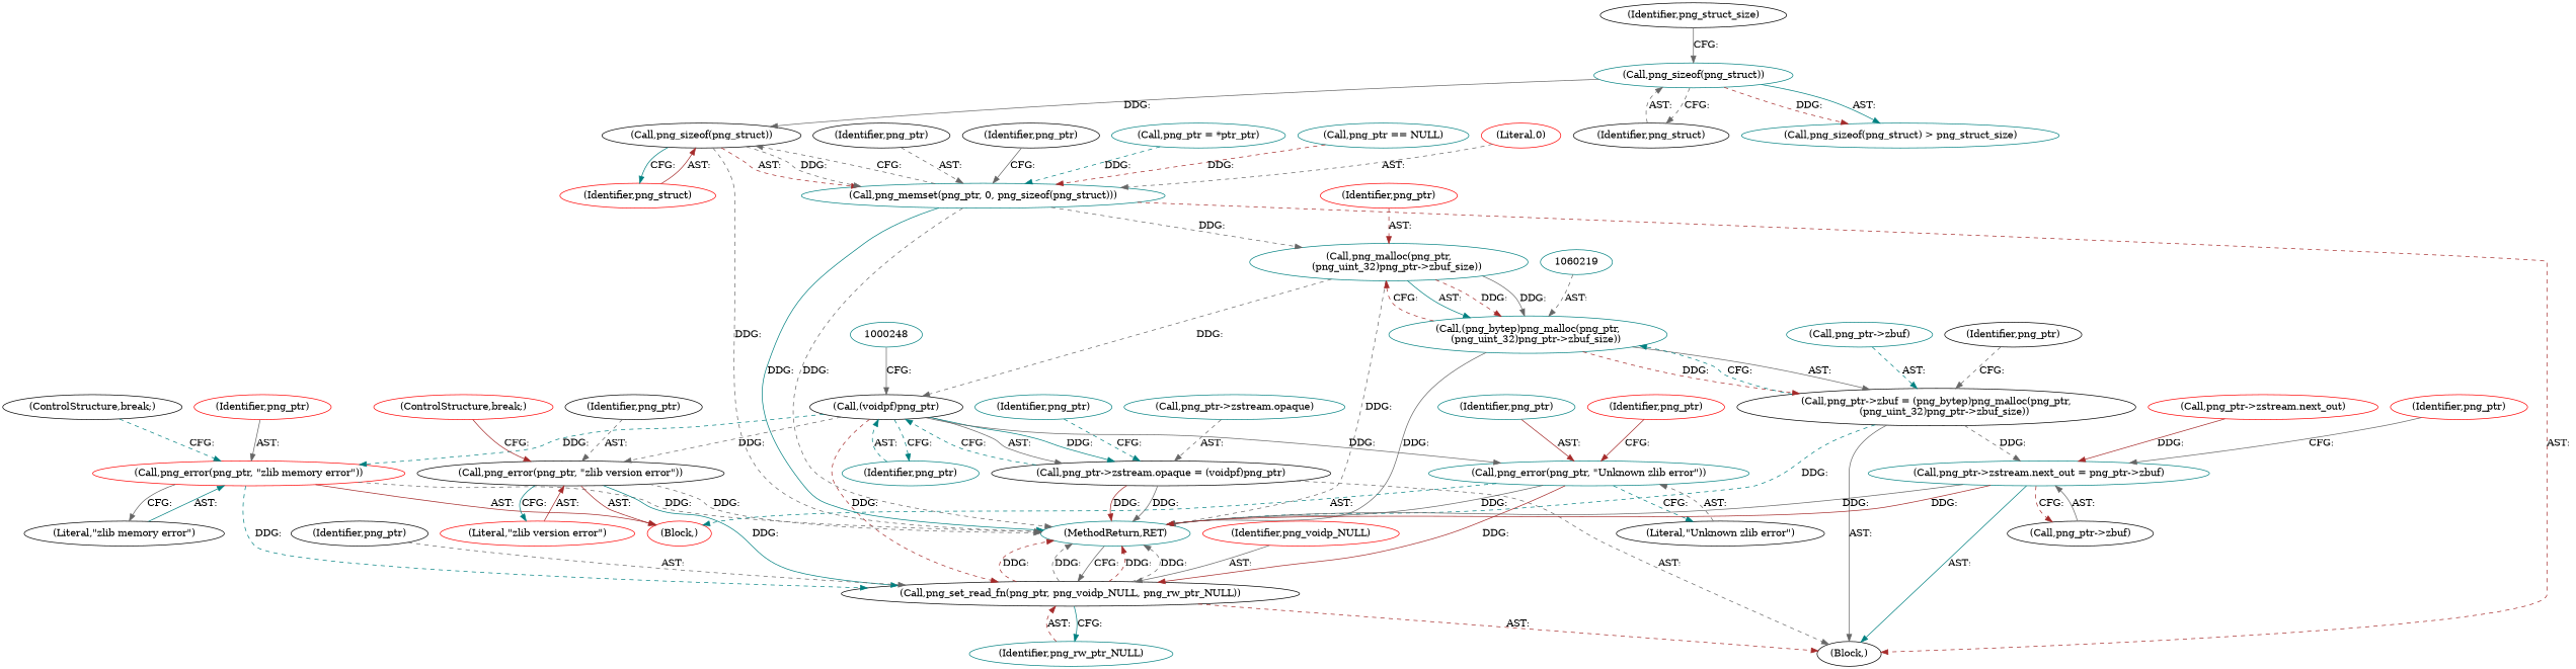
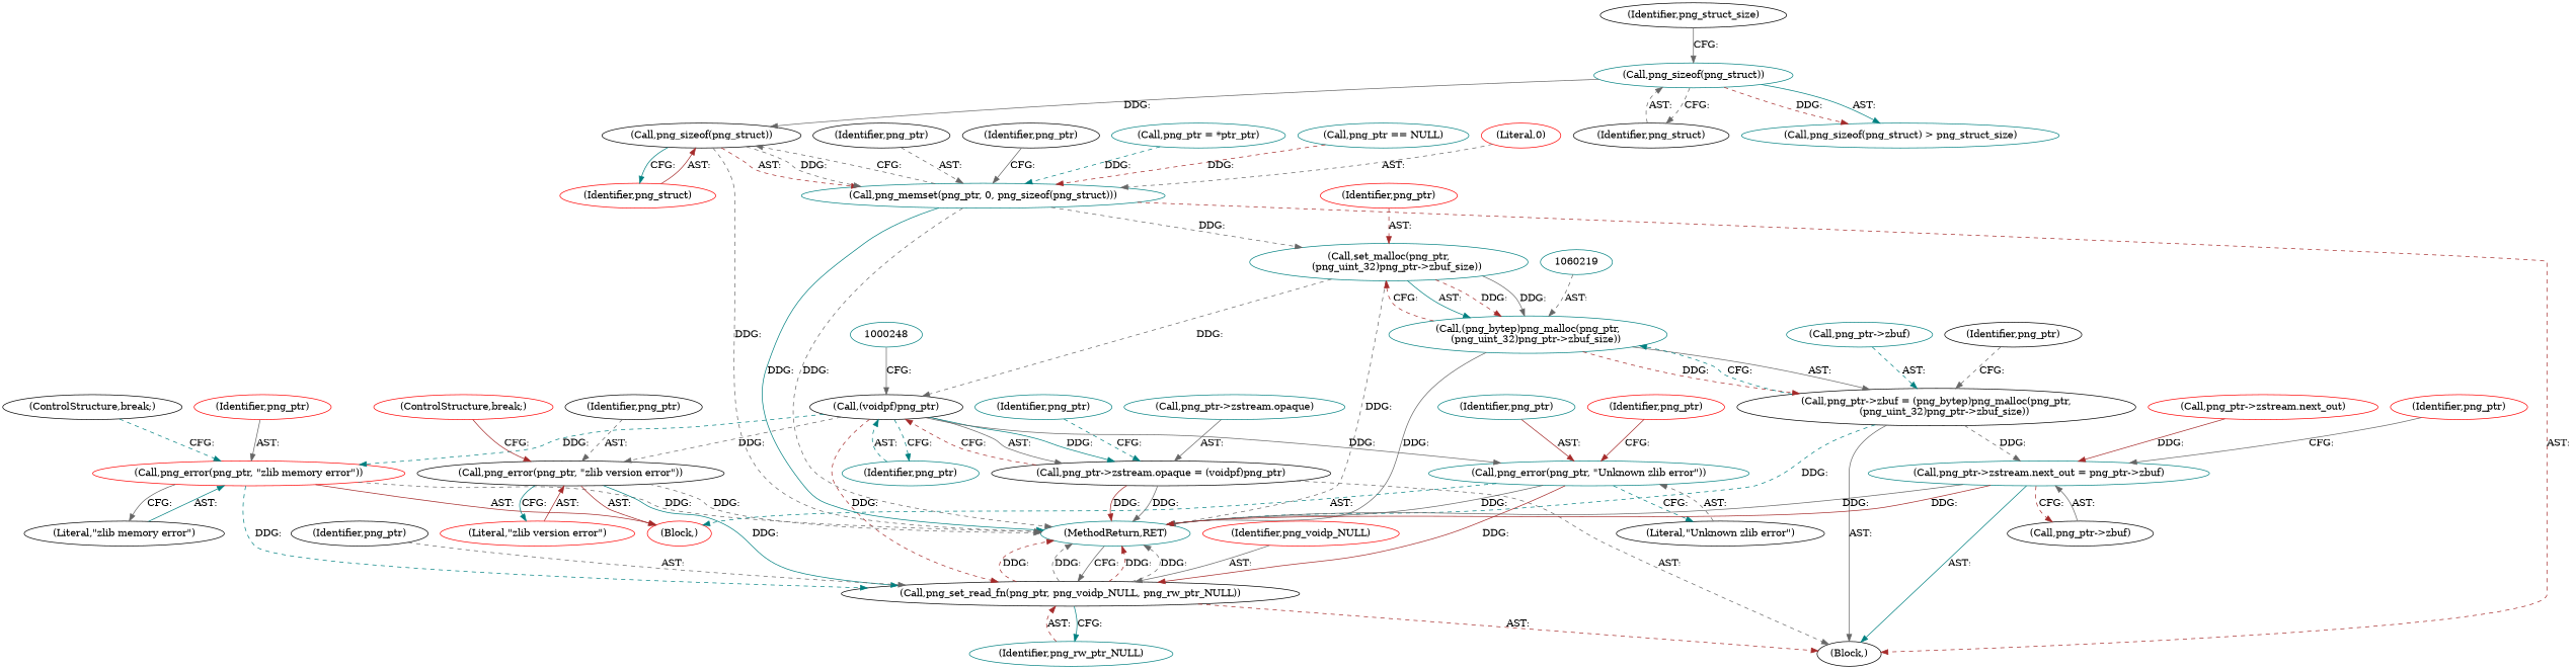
  digraph {
    node [color=black]
    edge [color=gray40 style=dashed]
    n1 [label="(Call,png_sizeof(png_struct))"]
    n2 [color=teal label="(Call,png_memset(png_ptr, 0, png_sizeof(png_struct)))"]
    n3 [color=red label="(Identifier,png_struct)"]
    n4 [color=teal label="(MethodReturn,RET)"]
-   n5 [color=teal label="(Call,png_malloc(png_ptr,\n     (png_uint_32)png_ptr->zbuf_size))"]
+   n5 [color=teal label="(Call,set_malloc(png_ptr,\n     (png_uint_32)png_ptr->zbuf_size))"]
    n6 [label="(Block,)"]
    n7 [label="(Call,png_set_read_fn(png_ptr, png_voidp_NULL, png_rw_ptr_NULL))"]
    n8 [color=teal label="(Call,png_sizeof(png_struct))"]
    n9 [label="(Identifier,png_struct)"]
    n10 [color=teal label="(Call,png_sizeof(png_struct) > png_struct_size)"]
    n11 [color=teal label="(Call,(png_bytep)png_malloc(png_ptr,\n     (png_uint_32)png_ptr->zbuf_size))"]
    n12 [label="(Call,(voidpf)png_ptr)"]
    n13 [label="(Call,png_ptr->zbuf = (png_bytep)png_malloc(png_ptr,\n     (png_uint_32)png_ptr->zbuf_size))"]
    n14 [label="(Call,png_ptr->zstream.opaque = (voidpf)png_ptr)"]
    n15 [color=red label="(Call,png_error(png_ptr, \"zlib memory error\"))"]
    n16 [label="(Call,png_error(png_ptr, \"zlib version error\"))"]
    n17 [color=teal label="(Call,png_error(png_ptr, \"Unknown zlib error\"))"]
    n18 [color=teal label="(Identifier,png_ptr)"]
    n19 [color=teal label="(Call,png_ptr->zstream.next_out = png_ptr->zbuf)"]
    n20 [label="(Call,png_ptr->zbuf)"]
    n21 [color=red label="(Block,)"]
    n22 [label="(Literal,\"zlib memory error\")"]
    n23 [color=teal label="(Identifier,png_rw_ptr_NULL)"]
    n24 [color=red label="(Literal,\"zlib version error\")"]
    n25 [label="(Literal,\"Unknown zlib error\")"]
    n26 [color=red label="(Identifier,png_ptr)"]
    n27 [color=teal label="(Call,png_ptr->zstream.opaque)"]
    n28 [label="(Identifier,png_ptr)"]
    n29 [label="(Identifier,png_ptr)"]
    n30 [color=red label="(Identifier,png_ptr)"]
    n31 [color=red label="(Call,png_ptr->zstream.next_out)"]
    n32 [label="(Identifier,png_ptr)"]
    n33 [color=red label="(Identifier,png_voidp_NULL)"]
    n34 [color=teal label="(Identifier,png_ptr)"]
    n35 [color=teal label="(Call,png_ptr = *ptr_ptr)"]
    n36 [label="(Identifier,png_struct_size)"]
    n37 [color=red label="(Identifier,png_ptr)"]
    n38 [color=teal label="(Call,png_ptr == NULL)"]
    n39 [color=teal label="(Identifier,png_ptr)"]
    n40 [color=teal label="(Call,png_ptr->zbuf)"]
    n41 [label="(Identifier,png_ptr)"]
    n42 [color=red label="(ControlStructure,break;)"]
    n43 [label="(ControlStructure,break;)"]
    n44 [label="(Identifier,png_ptr)"]
    n45 [color=red label="(Literal,0)"]
    n46 [color=red label="(Identifier,png_ptr)"]
    n47 [color=teal label=1060219]
    1000248 [color=teal]
    n1 -> n2 [color=brown label="AST: "]
    n1 -> n2 [label="DDG: "]
    n1 -> n3 [color=teal label="CFG: " style=solid]
    n1 -> n4 [label="DDG: "]
    n2 -> n1 [label="CFG: "]
    n2 -> n4 [label="DDG: "]
    n2 -> n4 [color=teal label="DDG: " style=solid]
    n2 -> n5 [label="DDG: "]
    n2 -> n6 [color=brown label="AST: "]
    n3 -> n1 [color=brown label="AST: " style=solid]
    n4 -> n7 [label="CFG: " style=solid]
    n5 -> n4 [label="DDG: "]
    n5 -> n11 [color=teal label="AST: " style=solid]
    n5 -> n11 [color=brown label="DDG: "]
    n5 -> n11 [label="DDG: " style=solid]
    n5 -> n12 [label="DDG: "]
    n7 -> n4 [color=brown label="DDG: "]
    n7 -> n4 [label="DDG: "]
    n7 -> n4 [color=brown label="DDG: "]
    n7 -> n4 [label="DDG: "]
    n7 -> n6 [color=brown label="AST: "]
    n7 -> n23 [color=teal label="CFG: " style=solid]
    n8 -> n1 [label="DDG: " style=solid]
    n8 -> n9 [label="CFG: "]
    n8 -> n10 [color=teal label="AST: " style=solid]
    n8 -> n10 [color=brown label="DDG: "]
    n9 -> n8 [label="AST: "]
    n11 -> n4 [label="DDG: " style=solid]
    n11 -> n5 [color=brown label="CFG: "]
    n11 -> n13 [label="AST: " style=solid]
    n11 -> n13 [color=brown label="DDG: "]
    n12 -> n7 [color=brown label="DDG: "]
    n12 -> n14 [label="AST: " style=solid]
    n12 -> n14 [color=teal label="DDG: " style=solid]
    n12 -> n15 [color=teal label="DDG: "]
    n12 -> n16 [label="DDG: "]
    n12 -> n17 [label="DDG: " style=solid]
    n12 -> n18 [color=teal label="CFG: "]
    n13 -> n4 [color=teal label="DDG: "]
    n13 -> n6 [label="AST: " style=solid]
    n13 -> n11 [color=teal label="CFG: "]
    n13 -> n19 [label="DDG: "]
    n14 -> n4 [label="DDG: " style=solid]
    n14 -> n4 [color=brown label="DDG: " style=solid]
    n14 -> n6 [label="AST: "]
-   n14 -> n12 [color=teal label="CFG: "]
+   n14 -> n12 [color=brown label="CFG: "]
    n15 -> n4 [label="DDG: "]
    n15 -> n7 [color=teal label="DDG: "]
    n15 -> n21 [color=brown label="AST: " style=solid]
    n15 -> n22 [label="CFG: " style=solid]
    n16 -> n4 [label="DDG: "]
    n16 -> n7 [color=teal label="DDG: " style=solid]
    n16 -> n21 [color=brown label="AST: " style=solid]
    n16 -> n24 [color=teal label="CFG: " style=solid]
    n17 -> n4 [label="DDG: " style=solid]
    n17 -> n7 [color=brown label="DDG: " style=solid]
    n17 -> n21 [color=teal label="AST: "]
    n17 -> n25 [color=teal label="CFG: "]
    n18 -> n12 [color=teal label="AST: "]
    n19 -> n4 [label="DDG: " style=solid]
    n19 -> n4 [color=brown label="DDG: " style=solid]
    n19 -> n6 [color=teal label="AST: " style=solid]
    n19 -> n20 [color=brown label="CFG: "]
    n20 -> n19 [label="AST: " style=solid]
    n22 -> n15 [color=teal label="AST: " style=solid]
    n23 -> n7 [color=brown label="AST: "]
    n24 -> n16 [color=brown label="AST: " style=solid]
    n25 -> n17 [label="AST: "]
    n26 -> n19 [label="CFG: " style=solid]
-   n27 -> n14 [label="AST: "]
+   n27 -> n14 [label="AST: " style=solid]
    n28 -> n2 [label="AST: "]
    n29 -> n13 [label="CFG: "]
    n30 -> n15 [label="AST: " style=solid]
    n31 -> n19 [color=brown label="DDG: " style=solid]
    n32 -> n2 [label="CFG: " style=solid]
    n33 -> n7 [label="AST: " style=solid]
    n34 -> n17 [color=brown label="AST: " style=solid]
    n35 -> n2 [color=teal label="DDG: "]
    n36 -> n8 [label="CFG: " style=solid]
    n37 -> n5 [color=brown label="AST: "]
    n38 -> n2 [color=brown label="DDG: "]
    n39 -> n14 [color=teal label="CFG: "]
    n40 -> n13 [color=teal label="AST: "]
    n41 -> n16 [label="AST: "]
    n42 -> n16 [color=brown label="CFG: " style=solid]
    n43 -> n15 [color=teal label="CFG: "]
    n44 -> n7 [label="AST: "]
    n45 -> n2 [label="AST: "]
    n46 -> n17 [color=brown label="CFG: " style=solid]
    n47 -> n11 [label="AST: "]
    1000248 -> n12 [label="CFG: " style=solid]
  }
